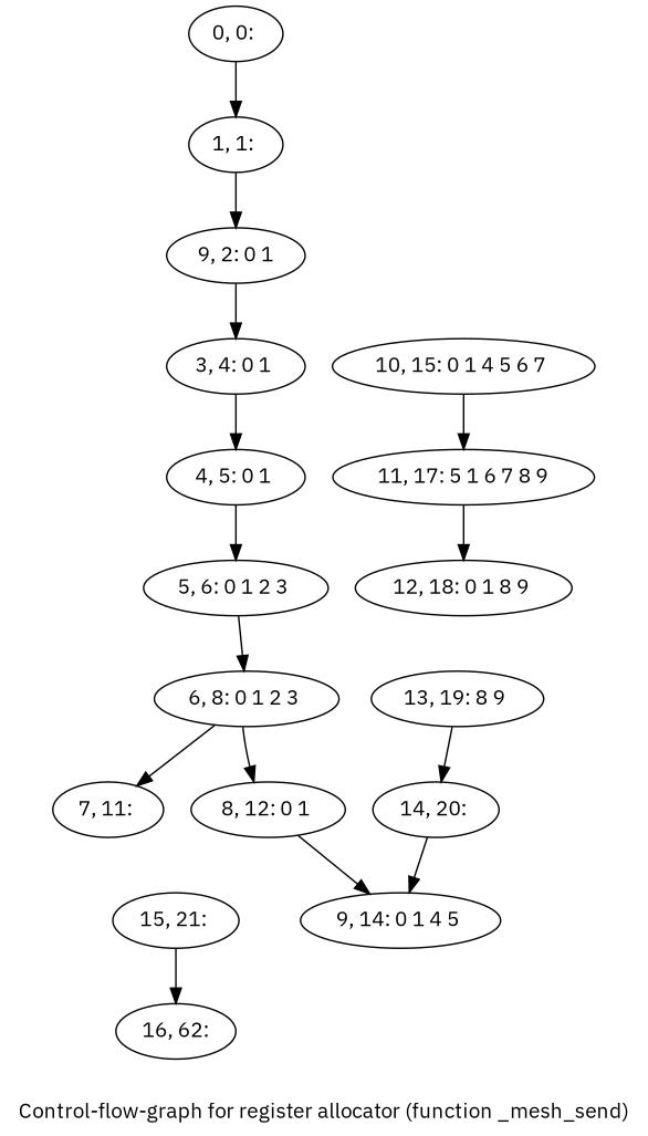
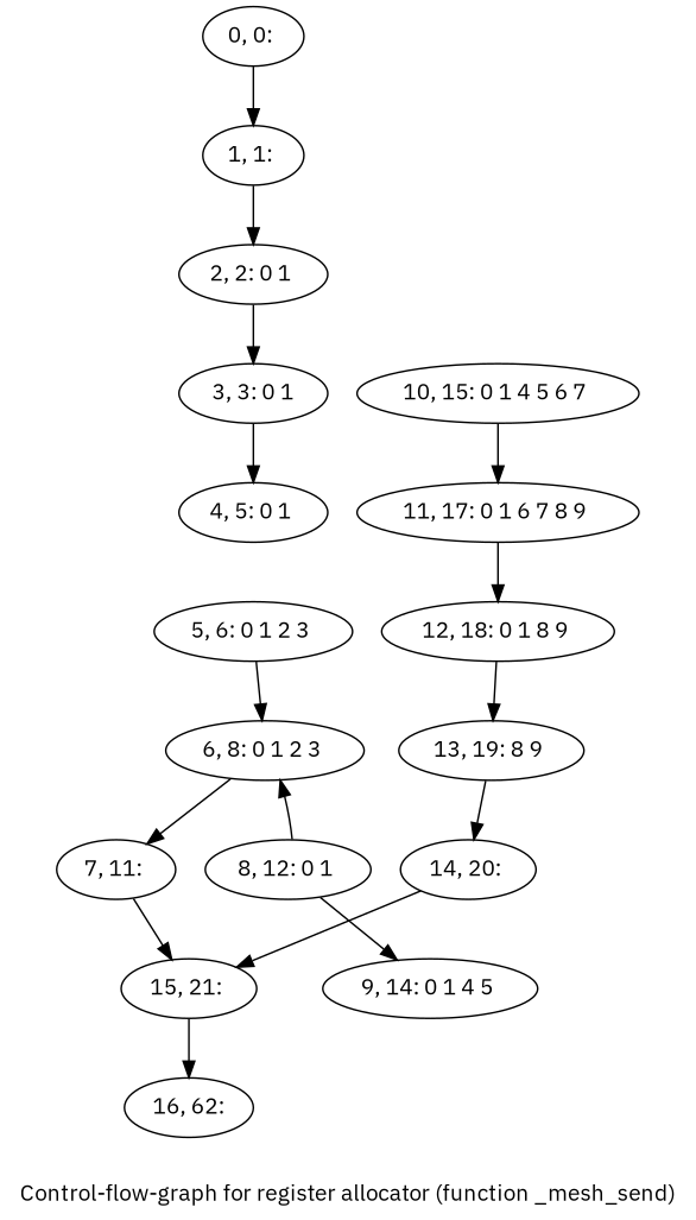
  digraph {
    fontname="IBM Plex Sans"
    label="Control-flow-graph for register allocator (function _mesh_send)"
    node [fontname="IBM Plex Sans"]
    edge [fontname="IBM Plex Sans"]
    n1 [label="0, 0: "]
    n2 [label="1, 1: "]
-   n3 [label="9, 2: 0 1"]
-   n4 [label="3, 4: 0 1 "]
+   n3 [label="2, 2: 0 1 "]
+   n4 [label="3, 3: 0 1"]
    n5 [label="4, 5: 0 1 "]
    n6 [label="5, 6: 0 1 2 3 "]
    n7 [label="6, 8: 0 1 2 3 "]
    n8 [label="7, 11: "]
    n9 [label="8, 12: 0 1 "]
    n10 [label="15, 21: "]
    n11 [label="9, 14: 0 1 4 5 "]
    n12 [label="16, 62:"]
    n13 [label="10, 15: 0 1 4 5 6 7 "]
-   n14 [label="11, 17: 5 1 6 7 8 9"]
+   n14 [label="11, 17: 0 1 6 7 8 9 "]
    n15 [label="12, 18: 0 1 8 9 "]
    n16 [label="13, 19: 8 9 "]
    n17 [label="14, 20: "]
    n1 -> n2
    n2 -> n3
    n3 -> n4
    n4 -> n5
-   n5 -> n6
    n6 -> n7
    n7 -> n8
-   n7 -> n9
+   n9 -> n7
+   n8 -> n10
    n9 -> n11
    n10 -> n12
    n13 -> n14
    n14 -> n15
+   n15 -> n16
    n16 -> n17
-   n17 -> n11
+   n17 -> n10
  }
